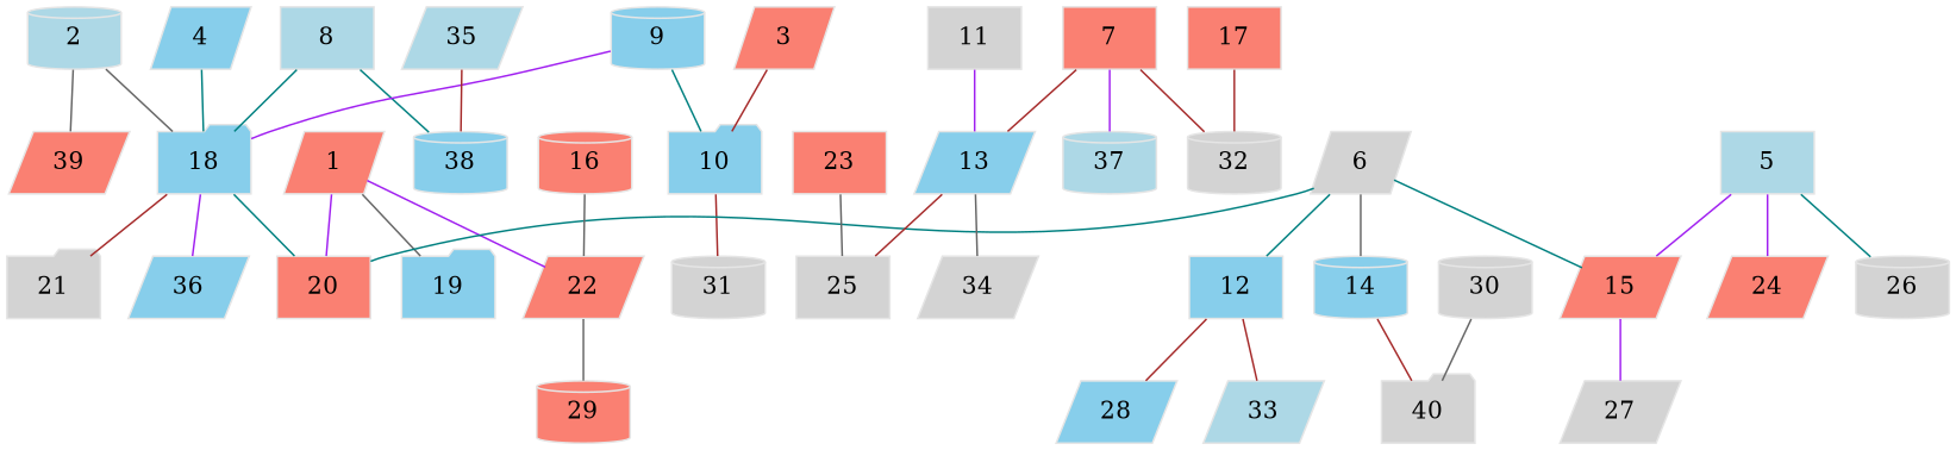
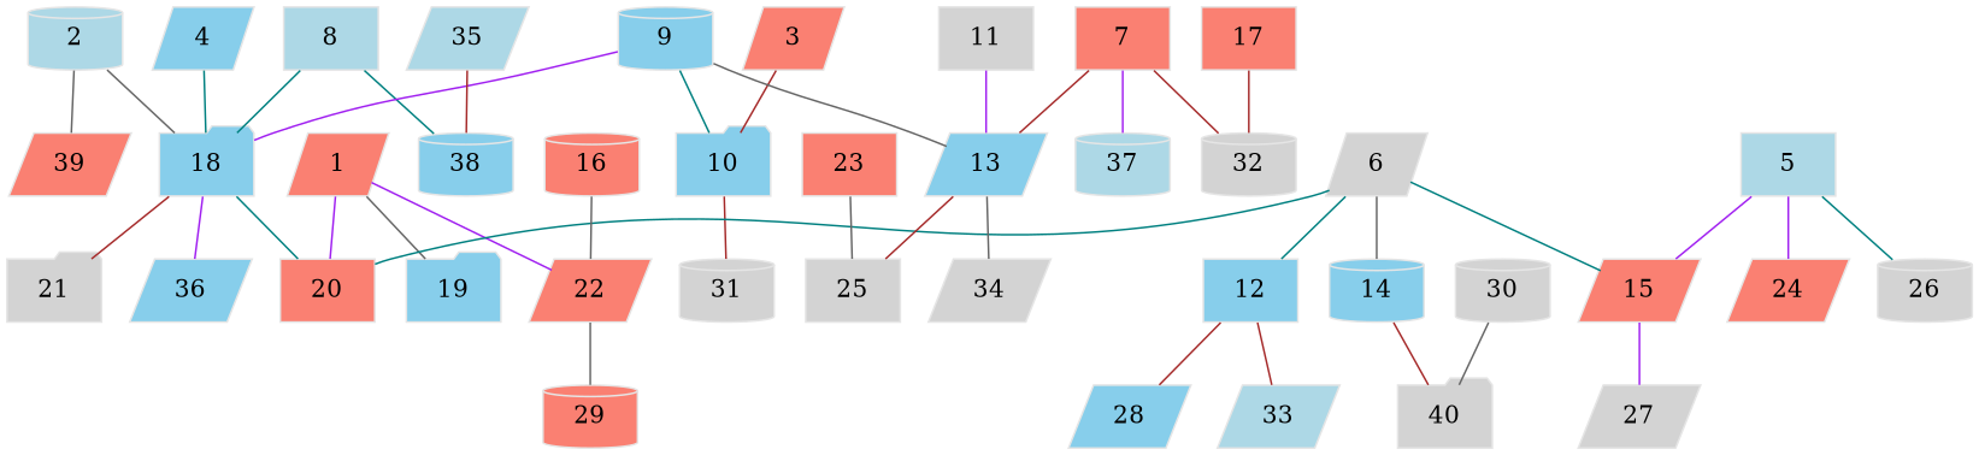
  graph {
    node [color=gray90 fillcolor=salmon shape=parallelogram style=filled]
    edge [color=brown weight=1.0]
    19 [fillcolor=skyblue shape=folder]
    1
    20 [shape=box]
    22
    29 [shape=cylinder]
    2 [fillcolor=lightblue shape=cylinder]
    18 [fillcolor=skyblue shape=folder]
    39
    21 [fillcolor=lightgrey shape=folder]
    36 [fillcolor=skyblue]
    10 [fillcolor=skyblue shape=folder]
    3
    31 [fillcolor=lightgrey shape=cylinder]
    4 [fillcolor=skyblue]
    5 [fillcolor=lightblue shape=box]
    15
    24
    26 [fillcolor=lightgrey shape=cylinder]
    27 [fillcolor=lightgrey]
    6 [fillcolor=lightgrey]
    12 [fillcolor=skyblue shape=box]
    14 [fillcolor=skyblue shape=cylinder]
    28 [fillcolor=skyblue]
    33 [fillcolor=lightblue]
    40 [fillcolor=lightgrey shape=folder]
    7 [shape=box]
    13 [fillcolor=skyblue]
    32 [fillcolor=lightgrey shape=cylinder]
    37 [fillcolor=lightblue shape=cylinder]
    25 [fillcolor=lightgrey shape=box]
    34 [fillcolor=lightgrey]
    8 [fillcolor=lightblue shape=box]
    38 [fillcolor=skyblue shape=cylinder]
    9 [fillcolor=skyblue shape=cylinder]
    11 [fillcolor=lightgrey shape=box]
    16 [shape=cylinder]
    17 [shape=box]
    23 [shape=box]
    30 [fillcolor=lightgrey shape=cylinder]
    35 [fillcolor=lightblue]
    1 -- 19 [color=gray40]
    1 -- 20 [color=purple]
    1 -- 22 [color=purple]
    22 -- 29 [color=gray40]
    2 -- 18 [color=gray40]
    2 -- 39 [color=gray40]
    18 -- 20 [color=teal]
    18 -- 21
    18 -- 36 [color=purple]
    10 -- 31
    3 -- 10
    4 -- 18 [color=teal]
    5 -- 15 [color=purple]
    5 -- 24 [color=purple]
    5 -- 26 [color=teal]
    15 -- 27 [color=purple]
    6 -- 20 [color=teal]
    6 -- 15 [color=teal]
    6 -- 12 [color=teal]
    6 -- 14 [color=gray40]
    12 -- 28
    12 -- 33
    14 -- 40
    7 -- 13
    7 -- 32
    7 -- 37 [color=purple]
    13 -- 25
    13 -- 34 [color=gray40]
    8 -- 18 [color=teal]
    8 -- 38 [color=teal]
    9 -- 18 [color=purple]
    9 -- 10 [color=teal]
+   9 -- 13 [color=gray40]
    11 -- 13 [color=purple]
    16 -- 22 [color=gray40]
    17 -- 32
    23 -- 25 [color=gray40]
    30 -- 40 [color=gray40]
    35 -- 38
  }
